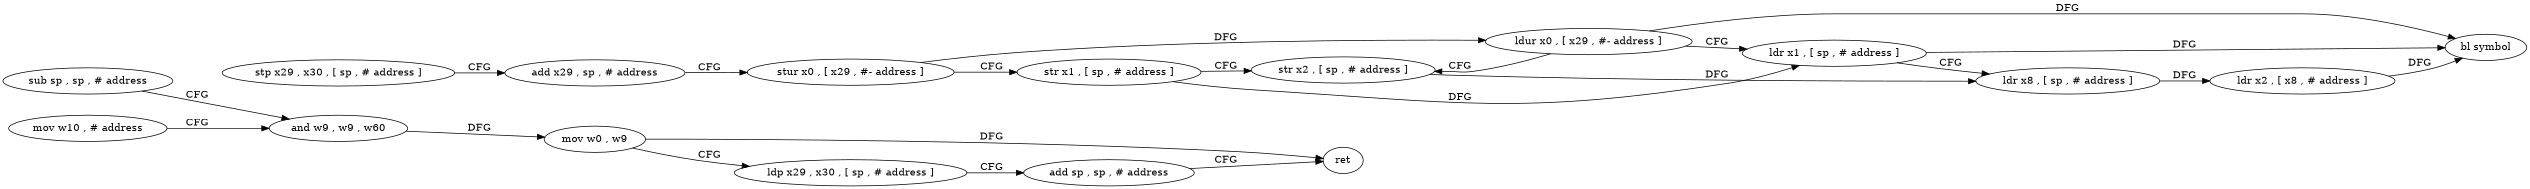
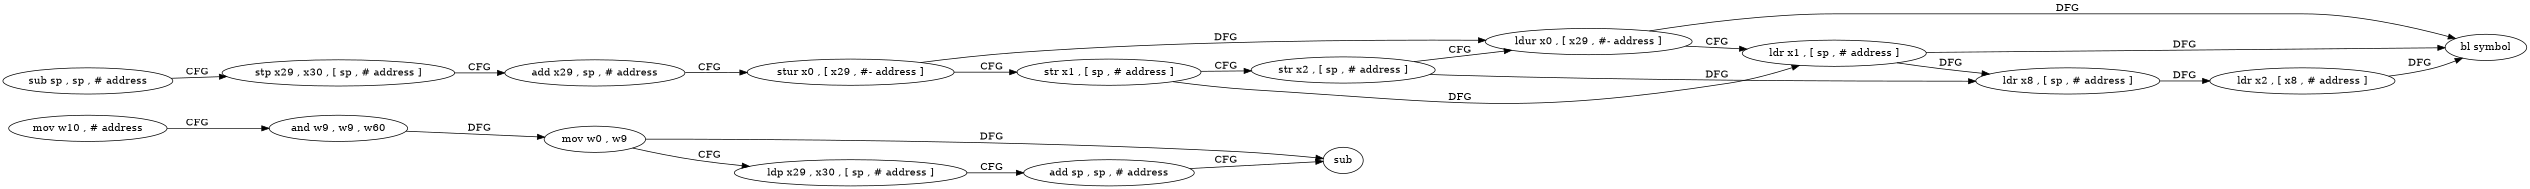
  digraph {
    rankdir=LR
    n1 [label="sub sp , sp , # address"]
    n2 [label="stp x29 , x30 , [ sp , # address ]"]
    n3 [label="add x29 , sp , # address"]
    n4 [label="stur x0 , [ x29 , #- address ]"]
    n5 [label="str x1 , [ sp , # address ]"]
    n6 [label="ldur x0 , [ x29 , #- address ]"]
    n7 [label="str x2 , [ sp , # address ]"]
    n8 [label="ldr x1 , [ sp , # address ]"]
    n9 [label="bl symbol"]
    n10 [label="ldr x8 , [ sp , # address ]"]
    n11 [label="ldr x2 , [ x8 , # address ]"]
    n12 [label="mov w10 , # address"]
    n13 [label="and w9 , w9 , w60"]
    n14 [label="mov w0 , w9"]
    n15 [label="ldp x29 , x30 , [ sp , # address ]"]
-   n16 [label=ret]
+   n16 [label=sub]
    n17 [label="add sp , sp , # address"]
-   n1 -> n13 [label=CFG]
+   n1 -> n2 [label=CFG]
    n2 -> n3 [label=CFG]
    n3 -> n4 [label=CFG]
    n4 -> n5 [label=CFG]
    n4 -> n6 [label=DFG]
    n5 -> n7 [label=CFG]
    n5 -> n8 [label=DFG]
    n6 -> n8 [label=CFG]
    n6 -> n9 [label=DFG]
-   n6 -> n7 [label=CFG]
+   n7 -> n6 [label=CFG]
    n7 -> n10 [label=DFG]
    n8 -> n9 [label=DFG]
-   n8 -> n10 [label=CFG]
+   n8 -> n10 [label=DFG]
    n10 -> n11 [label=DFG]
    n11 -> n9 [label=DFG]
    n12 -> n13 [label=CFG]
    n13 -> n14 [label=DFG]
    n14 -> n15 [label=CFG]
    n14 -> n16 [label=DFG]
    n15 -> n17 [label=CFG]
    n17 -> n16 [label=CFG]
  }
